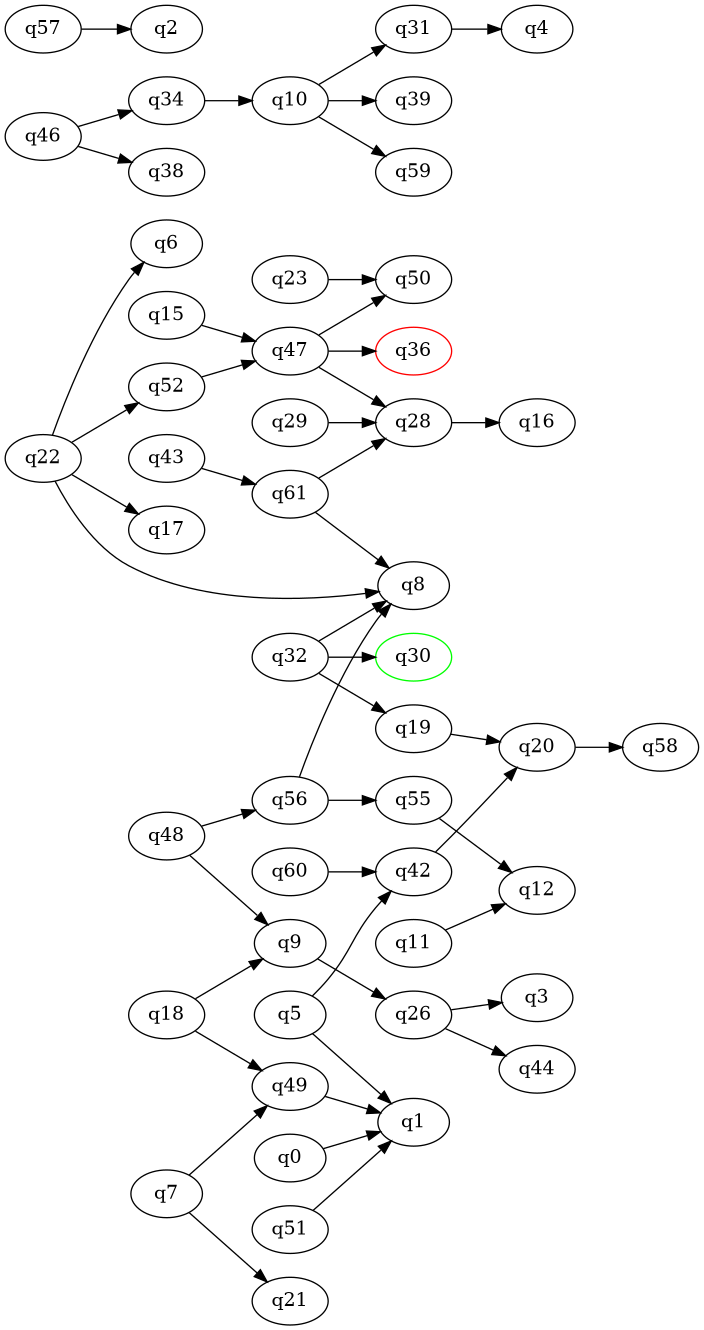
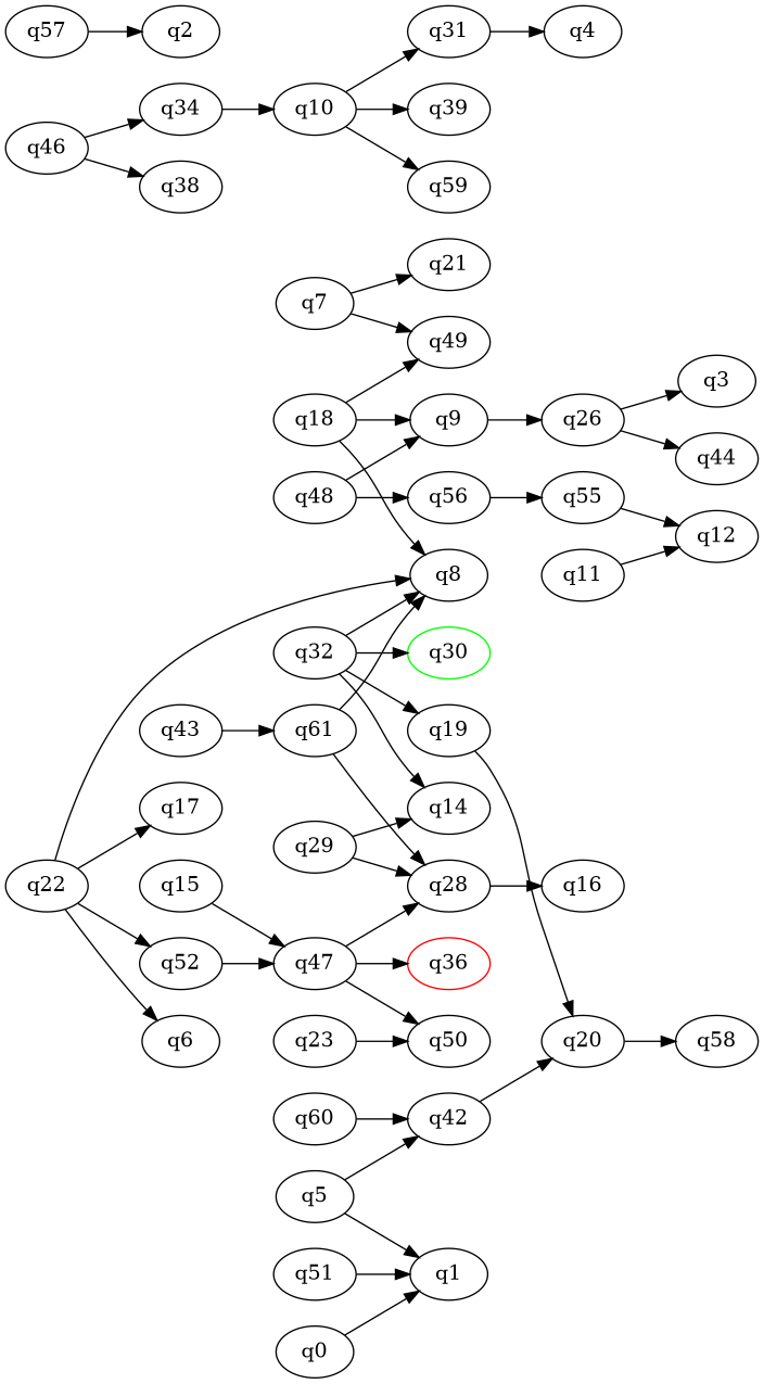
  digraph {
    rankdir=LR
    q30 [color=green initial=1]
    q36 [color=red final=1]
    q0
    q1
    q5
    q42
    q20
    q58
    q7
    q21
    q49
    q9
    q26
    q3
    q44
    q34
    q10
    q31
    q39
    n20 [label=q59]
    q4
    q11
    q12
    q15
    q47
    q50
    q28
    q52
    q16
    q18
    q8
    q19
    q22
    q6
    q17
    q23
    q29
+   q14
    q32
    q43
    q61
    q46
    q38
    q48
    q56
    q55
    q51
    q57
    q2
    q60
    q0 -> q1
    q5 -> q1
    q5 -> q42
    q42 -> q20
    q20 -> q58
    q7 -> q21
    q7 -> q49
-   q49 -> q1
    q9 -> q26
    q26 -> q3
    q26 -> q44
    q34 -> q10
    q10 -> q31
    q10 -> q39
    q10 -> n20
    q31 -> q4
    q11 -> q12
    q15 -> q47
    q47 -> q36
    q47 -> q50
    q47 -> q28
    q28 -> q16
    q52 -> q47
    q18 -> q49
    q18 -> q9
-   q56 -> q8
+   q18 -> q8
    q19 -> q20
    q22 -> q52
    q22 -> q8
    q22 -> q6
    q22 -> q17
    q23 -> q50
    q29 -> q28
+   q29 -> q14
    q32 -> q30
    q32 -> q8
    q32 -> q19
+   q32 -> q14
    q43 -> q61
    q61 -> q28
    q61 -> q8
    q46 -> q34
    q46 -> q38
    q48 -> q9
    q48 -> q56
    q56 -> q55
    q55 -> q12
    q51 -> q1
    q57 -> q2
    q60 -> q42
  }
